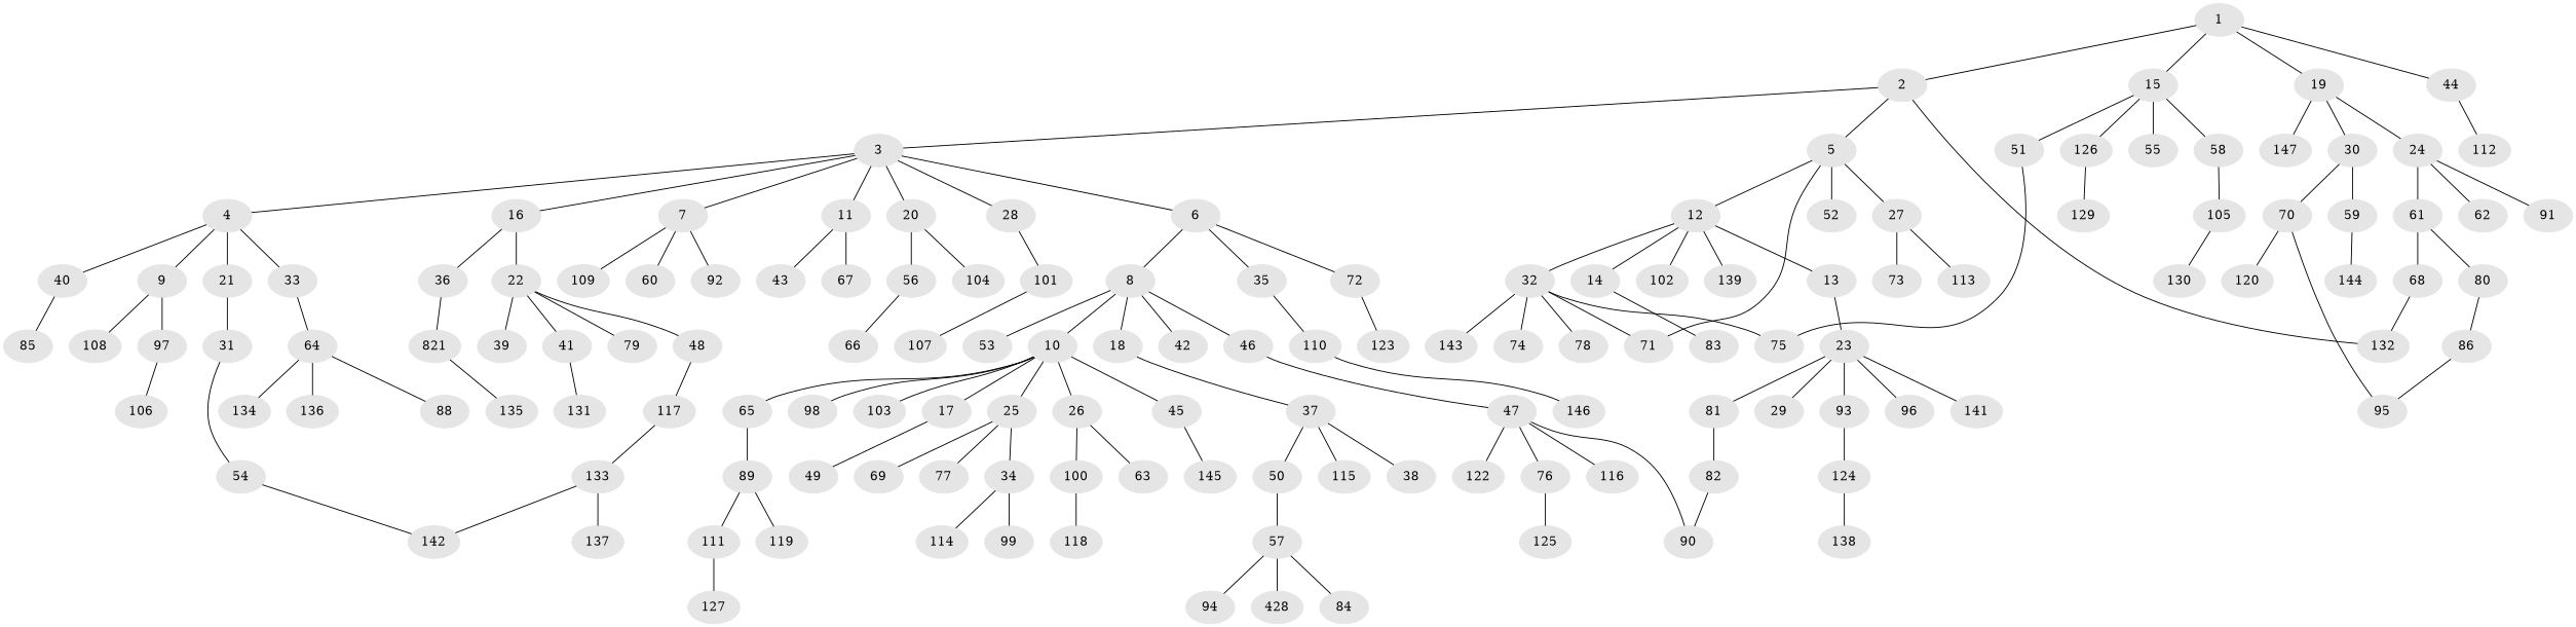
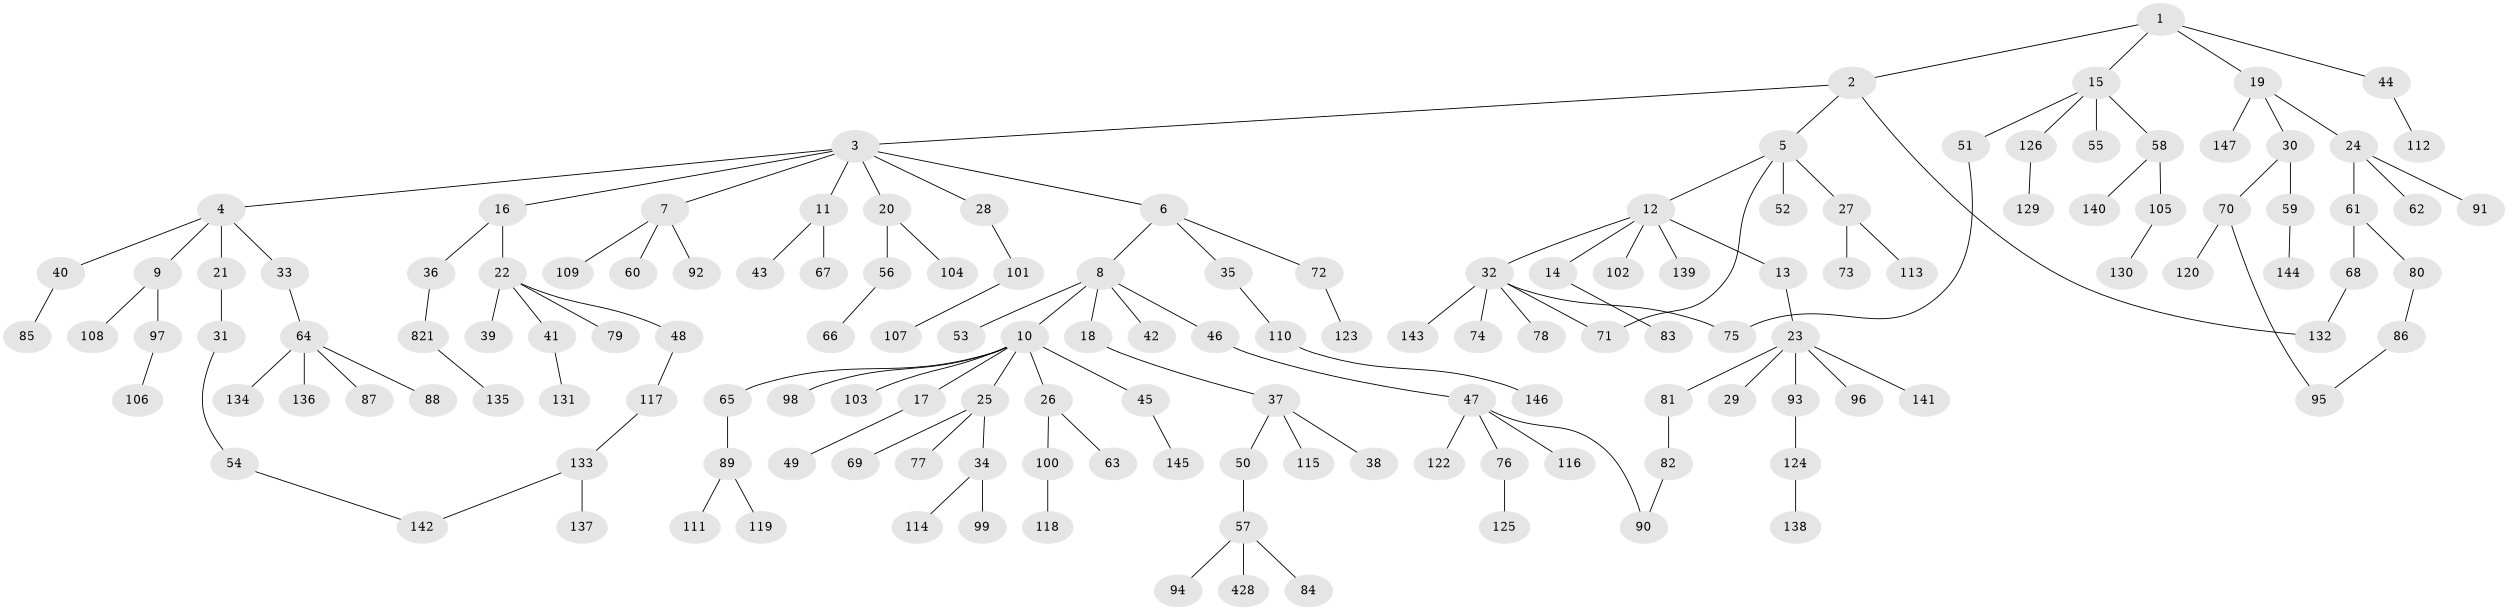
  graph {
    node [color=gray90 style=filled]
    1
    2
    15
    19
    44
    3
    5
    132
    51
    55
    58
    126
    24
    30
    147
    112
    4
    6
    7
    11
    16
    20
    28
    12
    27
    52
    71
    9
    21
    33
    40
    8
    35
    72
    60
    92
    109
    43
    67
    22
    36
    56
    104
    101
    97
    108
    31
    64
    85
    13
    14
    32
    102
    139
    73
    113
    10
    18
    42
    46
    53
    110
    123
    17
    25
    26
    45
    65
    98
    103
    37
    47
    106
    49
    34
    69
    77
    63
    100
    145
    89
    23
    83
    74
    75
    78
    143
    29
    81
    93
    96
    141
    105
+   140
    129
    39
    41
    48
    79
    n100 [label=821]
    38
    50
    115
    61
    62
    91
    59
    70
    66
    54
    131
    117
    82
    124
    68
    80
    99
    114
    118
    107
    144
    95
    120
    142
+   87
    88
    134
    136
    146
    135
    57
    76
    90
    116
    122
    125
    133
    84
    94
    n140 [label=428]
    130
    86
    111
    119
-   127
    138
    137
    1 -- 2
    1 -- 15
    1 -- 19
    1 -- 44
    2 -- 3
    2 -- 5
    2 -- 132
    15 -- 51
    15 -- 55
    15 -- 58
    15 -- 126
    19 -- 24
    19 -- 30
    19 -- 147
    44 -- 112
    3 -- 4
    3 -- 6
    3 -- 7
    3 -- 11
    3 -- 16
    3 -- 20
    3 -- 28
    5 -- 12
    5 -- 27
    5 -- 52
    5 -- 71
    51 -- 75
    58 -- 105
+   58 -- 140
    126 -- 129
    24 -- 61
    24 -- 62
    24 -- 91
    30 -- 59
    30 -- 70
    4 -- 9
    4 -- 21
    4 -- 33
    4 -- 40
    6 -- 8
    6 -- 35
    6 -- 72
    7 -- 60
    7 -- 92
    7 -- 109
    11 -- 43
    11 -- 67
    16 -- 22
    16 -- 36
    20 -- 56
    20 -- 104
    28 -- 101
    12 -- 13
    12 -- 14
    12 -- 32
    12 -- 102
    12 -- 139
    27 -- 73
    27 -- 113
    9 -- 97
    9 -- 108
    21 -- 31
    33 -- 64
    40 -- 85
    8 -- 10
    8 -- 18
    8 -- 42
    8 -- 46
    8 -- 53
    35 -- 110
    72 -- 123
    22 -- 39
    22 -- 41
    22 -- 48
    22 -- 79
    36 -- n100
    56 -- 66
    101 -- 107
    97 -- 106
    31 -- 54
+   64 -- 87
    64 -- 88
    64 -- 134
    64 -- 136
    13 -- 23
    14 -- 83
    32 -- 71
    32 -- 74
    32 -- 75
    32 -- 78
    32 -- 143
    10 -- 17
    10 -- 25
    10 -- 26
    10 -- 45
    10 -- 65
    10 -- 98
    10 -- 103
    18 -- 37
    46 -- 47
    110 -- 146
    17 -- 49
    25 -- 34
    25 -- 69
    25 -- 77
    26 -- 63
    26 -- 100
    45 -- 145
    65 -- 89
    37 -- 38
    37 -- 50
    37 -- 115
    47 -- 76
    47 -- 90
    47 -- 116
    47 -- 122
    34 -- 99
    34 -- 114
    100 -- 118
    89 -- 111
    89 -- 119
    23 -- 29
    23 -- 81
    23 -- 93
    23 -- 96
    23 -- 141
    81 -- 82
    93 -- 124
    105 -- 130
    41 -- 131
    48 -- 117
    n100 -- 135
    50 -- 57
    61 -- 68
    61 -- 80
    59 -- 144
    70 -- 95
    70 -- 120
    54 -- 142
    117 -- 133
    82 -- 90
    124 -- 138
    68 -- 132
    80 -- 86
    57 -- 84
    57 -- 94
    57 -- n140
    76 -- 125
    133 -- 142
    133 -- 137
    86 -- 95
-   111 -- 127
  }
